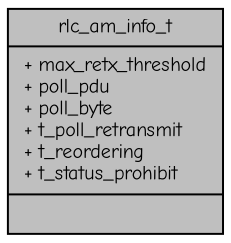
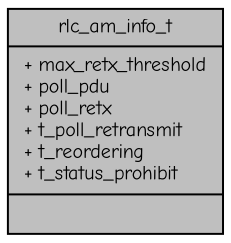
  digraph {
    fontname="Comic Neue"
-   n1 [color=black fillcolor=grey75 fontcolor=black fontname="Comic Neue" fontsize=10 height=0.2 label="{rlc_am_info_t\n|+ max_retx_threshold\l+ poll_pdu\l+ poll_byte\l+ t_poll_retransmit\l+ t_reordering\l+ t_status_prohibit\l|}" shape=record style=filled width=0.4]
+   n1 [color=black fillcolor=grey75 fontcolor=black fontname="Comic Neue" fontsize=10 height=0.2 label="{rlc_am_info_t\n|+ max_retx_threshold\l+ poll_pdu\l+ poll_retx\l+ t_poll_retransmit\l+ t_reordering\l+ t_status_prohibit\l|}" shape=record style=filled width=0.4]
  }
